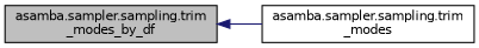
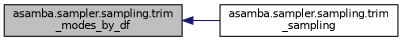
  digraph {
    rankdir=LR
    node [color=black fontname=Helvetica fontsize=10 shape=record style=filled]
    n1 [fillcolor=grey75 fontcolor=black height=0.2 label="asamba.sampler.sampling.trim\l_modes_by_df" width=0.4]
-   n2 [fillcolor=white height=0.2 label="asamba.sampler.sampling.trim\l_modes" width=0.4]
+   n2 [fillcolor=white height=0.2 label="asamba.sampler.sampling.trim\l_sampling" width=0.4]
    n1 -> n2 [color=midnightblue dir=back fontname=Helvetica fontsize=10 labelfontname=Helvetica labelfontsize=10 style=solid]
  }
